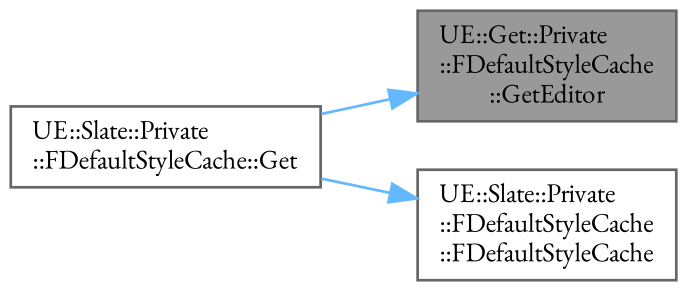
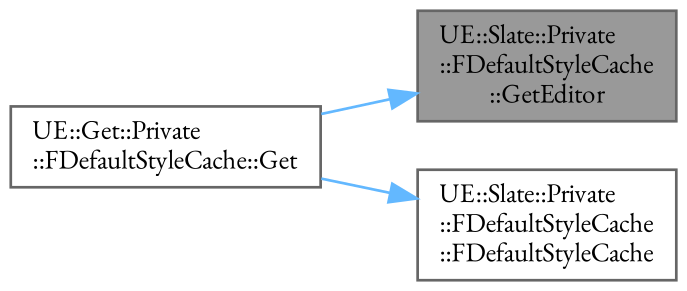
  digraph {
    fontname="EB Garamond"
    rankdir=LR
    node [color=grey40 fillcolor=white fontname="EB Garamond" fontsize=10 shape=box style=filled]
    edge [color=steelblue1 fontname="EB Garamond" fontsize=10 labelfontname=Helvetica labelfontsize=10 style=solid]
-   n1 [color=gray40 fillcolor=grey60 fontcolor=black height=0.2 label="UE::Get::Private\l::FDefaultStyleCache\l::GetEditor" width=0.4]
-   n2 [height=0.2 label="UE::Slate::Private\l::FDefaultStyleCache::Get" width=0.4]
+   n1 [color=gray40 fillcolor=grey60 fontcolor=black height=0.2 label="UE::Slate::Private\l::FDefaultStyleCache\l::GetEditor" width=0.4]
+   n2 [height=0.2 label="UE::Get::Private\l::FDefaultStyleCache::Get" width=0.4]
    n3 [height=0.2 label="UE::Slate::Private\l::FDefaultStyleCache\l::FDefaultStyleCache" width=0.4]
    n2 -> n1
    n2 -> n3
  }
